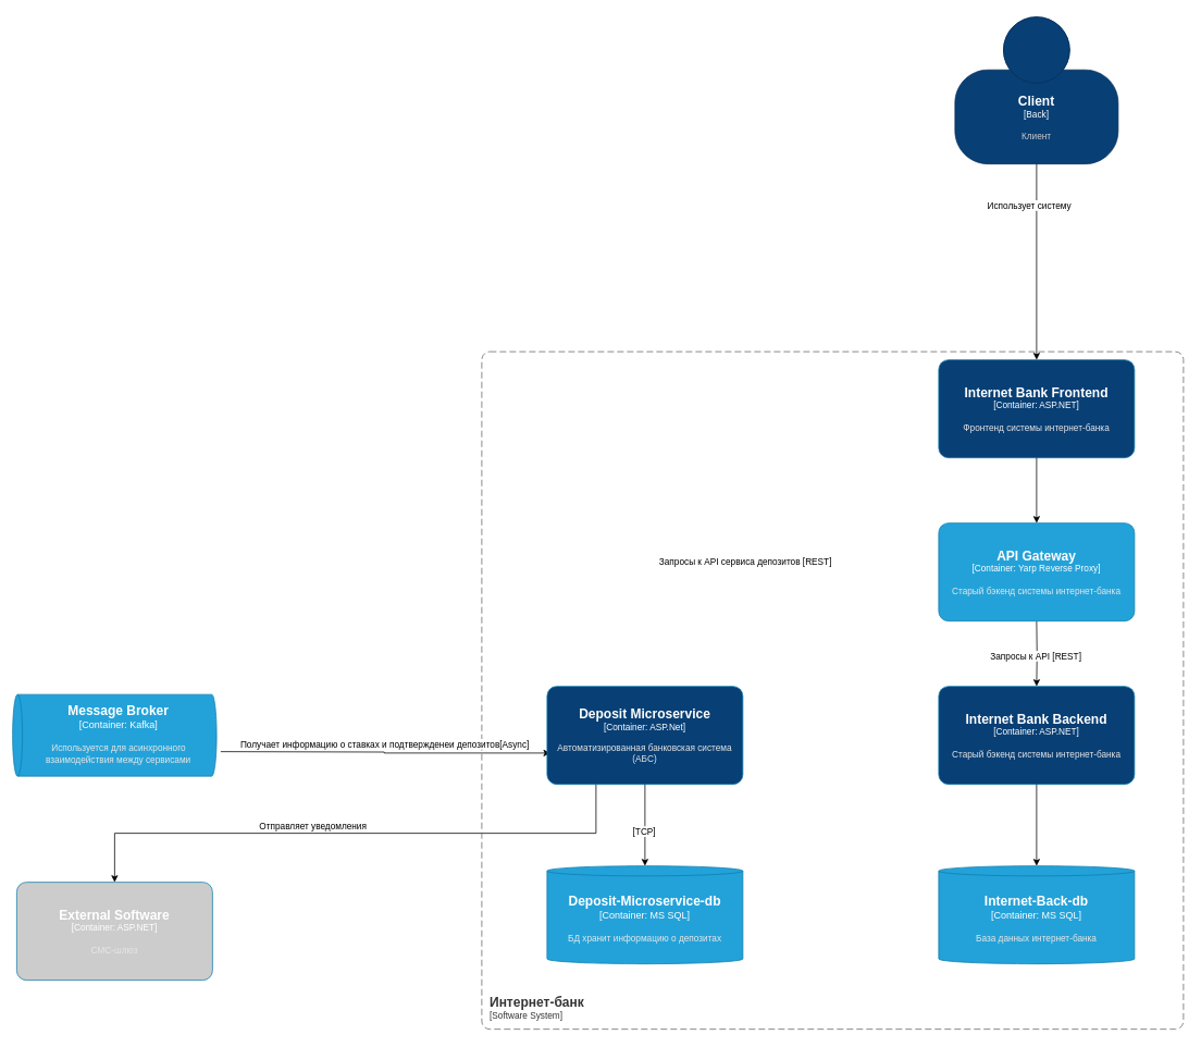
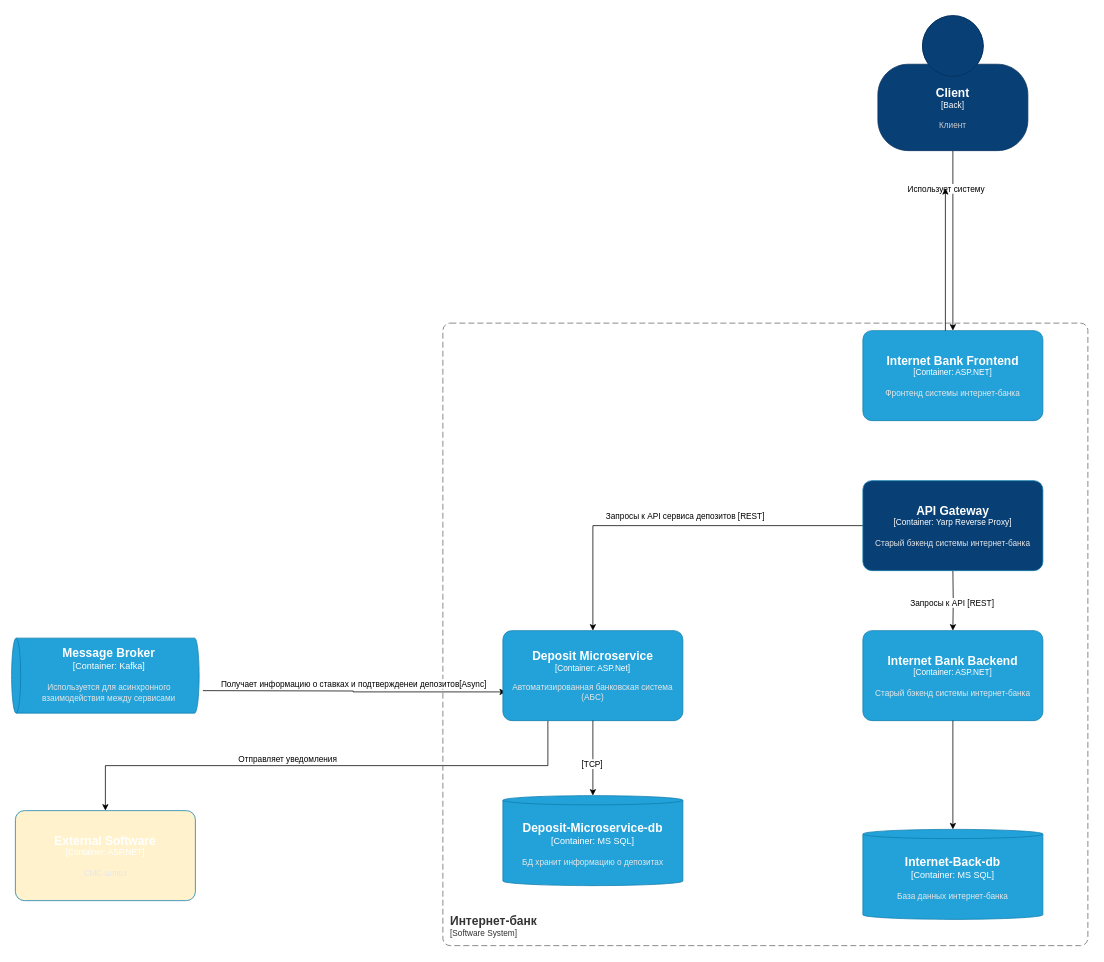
  <mxCell id="0" />
  <mxCell id="1" parent="0" />
- <mxCell id="2" value="&lt;font style=&quot;font-size: 16px&quot;&gt;&lt;b&gt;Internet Bank Frontend&lt;/b&gt;&lt;/font&gt;&lt;div&gt;[Container: ASP.NET]&lt;/div&gt;&lt;br&gt;&lt;div&gt;&lt;font style=&quot;font-size: 11px&quot;&gt;&lt;font color=&quot;#E6E6E6&quot;&gt;Фронтенд системы интернет-банка&lt;/font&gt;&lt;/div&gt;" style="rounded=1;whiteSpace=wrap;html=1;fontSize=11;labelBackgroundColor=none;fillColor=#083f75;fontColor=#ffffff;align=center;arcSize=10;strokeColor=#0E7DAD;metaEdit=1;resizable=0;points=[[0.25,0,0],[0.5,0,0],[0.75,0,0],[1,0.25,0],[1,0.5,0],[1,0.75,0],[0.75,1,0],[0.5,1,0],[0.25,1,0],[0,0.75,0],[0,0.5,0],[0,0.25,0]];" parent="1" vertex="1"><mxGeometry x="1150" y="440" width="240" height="120" as="geometry" /></mxCell>
- <mxCell id="3" value="&lt;font style=&quot;font-size: 16px&quot;&gt;&lt;b&gt;Internet-Back-db&lt;/b&gt;&lt;/font&gt;&lt;div&gt;[Container:&amp;nbsp;MS SQL]&lt;/div&gt;&lt;br&gt;&lt;div&gt;&lt;font style=&quot;font-size: 11px&quot;&gt;&lt;font color=&quot;#E6E6E6&quot;&gt;База данных интернет-банка&lt;/font&gt;&lt;/div&gt;" style="shape=cylinder3;size=6.172;whiteSpace=wrap;html=1;boundedLbl=1;rounded=0;labelBackgroundColor=none;fillColor=#23A2D9;fontSize=12;fontColor=#ffffff;align=center;strokeColor=#0E7DAD;metaEdit=1;points=[[0.5,0,0],[1,0.25,0],[1,0.5,0],[1,0.75,0],[0.5,1,0],[0,0.75,0],[0,0.5,0],[0,0.25,0]];resizable=0;" parent="1" vertex="1"><mxGeometry x="1150" y="1060" width="240" height="120" as="geometry" /></mxCell>
+ <mxCell id="2" value="&lt;font style=&quot;font-size: 16px&quot;&gt;&lt;b&gt;Internet Bank Frontend&lt;/b&gt;&lt;/font&gt;&lt;div&gt;[Container: ASP.NET]&lt;/div&gt;&lt;br&gt;&lt;div&gt;&lt;font style=&quot;font-size: 11px&quot;&gt;&lt;font color=&quot;#E6E6E6&quot;&gt;Фронтенд системы интернет-банка&lt;/font&gt;&lt;/div&gt;" style="rounded=1;whiteSpace=wrap;html=1;fontSize=11;labelBackgroundColor=none;fillColor=#23A2D9;fontColor=#ffffff;align=center;arcSize=10;strokeColor=#0E7DAD;metaEdit=1;resizable=0;points=[[0.25,0,0],[0.5,0,0],[0.75,0,0],[1,0.25,0],[1,0.5,0],[1,0.75,0],[0.75,1,0],[0.5,1,0],[0.25,1,0],[0,0.75,0],[0,0.5,0],[0,0.25,0]];" parent="1" vertex="1"><mxGeometry x="1150" y="440" width="240" height="120" as="geometry" /></mxCell>
+ <mxCell id="3" value="&lt;font style=&quot;font-size: 16px&quot;&gt;&lt;b&gt;Internet-Back-db&lt;/b&gt;&lt;/font&gt;&lt;div&gt;[Container:&amp;nbsp;MS SQL]&lt;/div&gt;&lt;br&gt;&lt;div&gt;&lt;font style=&quot;font-size: 11px&quot;&gt;&lt;font color=&quot;#E6E6E6&quot;&gt;База данных интернет-банка&lt;/font&gt;&lt;/div&gt;" style="shape=cylinder3;size=6.172;whiteSpace=wrap;html=1;boundedLbl=1;rounded=0;labelBackgroundColor=none;fillColor=#23A2D9;fontSize=12;fontColor=#ffffff;align=center;strokeColor=#0E7DAD;metaEdit=1;points=[[0.5,0,0],[1,0.25,0],[1,0.5,0],[1,0.75,0],[0.5,1,0],[0,0.75,0],[0,0.5,0],[0,0.25,0]];resizable=0;" parent="1" vertex="1"><mxGeometry x="1150" y="1105" width="240" height="120" as="geometry" /></mxCell>
  <mxCell id="4" style="edgeStyle=orthogonalEdgeStyle;rounded=0;orthogonalLoop=1;jettySize=auto;html=1;entryX=0.017;entryY=0.681;entryDx=0;entryDy=0;entryPerimeter=0;" edge="1" parent="1" target="8"><mxGeometry relative="1" as="geometry"><mxPoint x="270" y="920" as="sourcePoint" /></mxGeometry></mxCell>
  <mxCell id="5" value="&lt;font style=&quot;font-size: 16px&quot;&gt;&lt;b&gt;Message Broker&lt;/b&gt;&lt;/font&gt;&lt;div&gt;[Container:&amp;nbsp;Kafka]&lt;/div&gt;&lt;br&gt;&lt;div&gt;&lt;font style=&quot;font-size: 11px&quot;&gt;&lt;font color=&quot;#E6E6E6&quot;&gt;Используется для асинхронного взаимодействия между сервисами&lt;/font&gt;&lt;/div&gt;" style="shape=cylinder3;size=6.0;whiteSpace=wrap;html=1;boundedLbl=1;rounded=0;labelBackgroundColor=none;fillColor=#23A2D9;fontSize=12;fontColor=#ffffff;align=center;strokeColor=#0E7DAD;metaEdit=1;points=[[0.5,0,0],[1,0.25,0],[1,0.5,0],[1,0.75,0],[0.5,1,0],[0,0.75,0],[0,0.5,0],[0,0.25,0]];resizable=1;rotation=-90;autosize=0;textDirection=vertical-rl;" parent="1" vertex="1"><mxGeometry x="90" y="775" width="100" height="250" as="geometry" /></mxCell>
  <mxCell id="6" style="edgeStyle=orthogonalEdgeStyle;rounded=0;orthogonalLoop=1;jettySize=auto;html=1;exitX=0.25;exitY=1;exitDx=0;exitDy=0;exitPerimeter=0;" edge="1" parent="1" source="8" target="25"><mxGeometry relative="1" as="geometry" /></mxCell>
  <mxCell id="7" value="Отправляет уведомления" style="edgeLabel;html=1;align=center;verticalAlign=middle;resizable=0;points=[];" vertex="1" connectable="0" parent="6"><mxGeometry x="0.147" y="-2" relative="1" as="geometry"><mxPoint y="-8" as="offset" /></mxGeometry></mxCell>
- <mxCell id="8" value="&lt;font style=&quot;font-size: 16px&quot;&gt;&lt;b&gt;Deposit Microservice&lt;/b&gt;&lt;/font&gt;&lt;div&gt;[Container: ASP.Net]&lt;/div&gt;&lt;br&gt;&lt;div&gt;&lt;font style=&quot;font-size: 11px&quot;&gt;&lt;font color=&quot;#E6E6E6&quot;&gt;Автоматизированная банковская система (АБС)&lt;/font&gt;&lt;/div&gt;" style="rounded=1;whiteSpace=wrap;html=1;fontSize=11;labelBackgroundColor=none;fillColor=#083f75;fontColor=#ffffff;align=center;arcSize=10;strokeColor=#0E7DAD;metaEdit=1;resizable=0;points=[[0.25,0,0],[0.5,0,0],[0.75,0,0],[1,0.25,0],[1,0.5,0],[1,0.75,0],[0.75,1,0],[0.5,1,0],[0.25,1,0],[0,0.75,0],[0,0.5,0],[0,0.25,0]];" parent="1" vertex="1"><mxGeometry x="670" y="840" width="240" height="120" as="geometry" /></mxCell>
+ <mxCell id="8" value="&lt;font style=&quot;font-size: 16px&quot;&gt;&lt;b&gt;Deposit Microservice&lt;/b&gt;&lt;/font&gt;&lt;div&gt;[Container: ASP.Net]&lt;/div&gt;&lt;br&gt;&lt;div&gt;&lt;font style=&quot;font-size: 11px&quot;&gt;&lt;font color=&quot;#E6E6E6&quot;&gt;Автоматизированная банковская система (АБС)&lt;/font&gt;&lt;/div&gt;" style="rounded=1;whiteSpace=wrap;html=1;fontSize=11;labelBackgroundColor=none;fillColor=#23A2D9;fontColor=#ffffff;align=center;arcSize=10;strokeColor=#0E7DAD;metaEdit=1;resizable=0;points=[[0.25,0,0],[0.5,0,0],[0.75,0,0],[1,0.25,0],[1,0.5,0],[1,0.75,0],[0.75,1,0],[0.5,1,0],[0.25,1,0],[0,0.75,0],[0,0.5,0],[0,0.25,0]];" parent="1" vertex="1"><mxGeometry x="670" y="840" width="240" height="120" as="geometry" /></mxCell>
  <mxCell id="9" value="&lt;font style=&quot;font-size: 16px&quot;&gt;&lt;b&gt;Deposit-Microservice-db&lt;/b&gt;&lt;/font&gt;&lt;div&gt;[Container:&amp;nbsp;MS SQL]&lt;/div&gt;&lt;br&gt;&lt;div&gt;&lt;font style=&quot;font-size: 11px&quot;&gt;&lt;font color=&quot;#E6E6E6&quot;&gt;БД хранит информацию о депозитах&lt;/font&gt;&lt;/div&gt;" style="shape=cylinder3;size=6.172;whiteSpace=wrap;html=1;boundedLbl=1;rounded=0;labelBackgroundColor=none;fillColor=#23A2D9;fontSize=12;fontColor=#ffffff;align=center;strokeColor=#0E7DAD;metaEdit=1;points=[[0.5,0,0],[1,0.25,0],[1,0.5,0],[1,0.75,0],[0.5,1,0],[0,0.75,0],[0,0.5,0],[0,0.25,0]];resizable=0;" parent="1" vertex="1"><mxGeometry x="670" y="1060" width="240" height="120" as="geometry" /></mxCell>
  <mxCell id="10" style="edgeStyle=orthogonalEdgeStyle;rounded=0;orthogonalLoop=1;jettySize=auto;html=1;entryX=0.5;entryY=0;entryDx=0;entryDy=0;entryPerimeter=0;exitX=0.5;exitY=1;exitDx=0;exitDy=0;exitPerimeter=0;" parent="1" source="8" target="9" edge="1"><mxGeometry relative="1" as="geometry"><Array as="points"><mxPoint x="790" y="1010" /><mxPoint x="790" y="1010" /></Array></mxGeometry></mxCell>
  <mxCell id="11" value="[TCP]" style="edgeLabel;html=1;align=center;verticalAlign=middle;resizable=0;points=[];" parent="10" vertex="1" connectable="0"><mxGeometry x="0.15" y="-2" relative="1" as="geometry"><mxPoint as="offset" /></mxGeometry></mxCell>
  <mxCell id="12" value="&lt;font style=&quot;font-size: 16px&quot;&gt;&lt;b&gt;&lt;div style=&quot;text-align: left&quot;&gt;Интернет-банк&lt;/div&gt;&lt;/b&gt;&lt;/font&gt;&lt;div style=&quot;text-align: left&quot;&gt;[Software System]&lt;/div&gt;" style="rounded=1;fontSize=11;whiteSpace=wrap;html=1;dashed=1;arcSize=20;fillColor=none;strokeColor=#666666;fontColor=#333333;labelBackgroundColor=none;align=left;verticalAlign=bottom;labelBorderColor=none;spacingTop=0;spacing=10;dashPattern=8 4;metaEdit=1;rotatable=0;perimeter=rectanglePerimeter;noLabel=0;labelPadding=0;allowArrows=0;connectable=0;expand=0;recursiveResize=0;editable=1;pointerEvents=0;absoluteArcSize=1;points=[[0.25,0,0],[0.5,0,0],[0.75,0,0],[1,0.25,0],[1,0.5,0],[1,0.75,0],[0.75,1,0],[0.5,1,0],[0.25,1,0],[0,0.75,0],[0,0.5,0],[0,0.25,0]];" parent="1" vertex="1"><mxGeometry x="590" y="430" width="860" height="830" as="geometry" /></mxCell>
  <mxCell id="13" style="edgeStyle=orthogonalEdgeStyle;rounded=0;orthogonalLoop=1;jettySize=auto;html=1;" parent="1" source="14" target="2" edge="1"><mxGeometry relative="1" as="geometry"><Array as="points"><mxPoint x="1260" y="180" /></Array></mxGeometry></mxCell>
  <mxCell id="14" value="&lt;font style=&quot;font-size: 16px&quot;&gt;&lt;b&gt;Client&lt;/b&gt;&lt;/font&gt;&lt;div&gt;[Back]&lt;/div&gt;&lt;br&gt;&lt;div&gt;&lt;font style=&quot;font-size: 11px&quot;&gt;&lt;font color=&quot;#cccccc&quot;&gt;Клиент&lt;/font&gt;&lt;/div&gt;" style="html=1;fontSize=11;dashed=0;whiteSpace=wrap;fillColor=#083F75;strokeColor=#06315C;fontColor=#ffffff;shape=mxgraph.c4.person2;align=center;metaEdit=1;points=[[0.5,0,0],[1,0.5,0],[1,0.75,0],[0.75,1,0],[0.5,1,0],[0.25,1,0],[0,0.75,0],[0,0.5,0]];resizable=0;" parent="1" vertex="1"><mxGeometry x="1170" y="20" width="200" height="180" as="geometry" /></mxCell>
  <mxCell id="15" value="Использует систему" style="edgeLabel;html=1;align=center;verticalAlign=middle;resizable=0;points=[];" parent="1" vertex="1" connectable="0"><mxGeometry x="1260" y="250" as="geometry" /></mxCell>
- <mxCell id="16" value="&lt;font style=&quot;font-size: 16px&quot;&gt;&lt;b&gt;Internet Bank Backend&lt;/b&gt;&lt;/font&gt;&lt;div&gt;[Container: ASP.NET]&lt;/div&gt;&lt;br&gt;&lt;div&gt;&lt;font style=&quot;font-size: 11px&quot;&gt;&lt;font color=&quot;#E6E6E6&quot;&gt;Старый бэкенд системы интернет-банка&lt;/font&gt;&lt;/div&gt;" style="rounded=1;whiteSpace=wrap;html=1;fontSize=11;labelBackgroundColor=none;fillColor=#083f75;fontColor=#ffffff;align=center;arcSize=10;strokeColor=#0E7DAD;metaEdit=1;resizable=0;points=[[0.25,0,0],[0.5,0,0],[0.75,0,0],[1,0.25,0],[1,0.5,0],[1,0.75,0],[0.75,1,0],[0.5,1,0],[0.25,1,0],[0,0.75,0],[0,0.5,0],[0,0.25,0]];" vertex="1" parent="1"><mxGeometry x="1150" y="840" width="240" height="120" as="geometry" /></mxCell>
+ <mxCell id="16" value="&lt;font style=&quot;font-size: 16px&quot;&gt;&lt;b&gt;Internet Bank Backend&lt;/b&gt;&lt;/font&gt;&lt;div&gt;[Container: ASP.NET]&lt;/div&gt;&lt;br&gt;&lt;div&gt;&lt;font style=&quot;font-size: 11px&quot;&gt;&lt;font color=&quot;#E6E6E6&quot;&gt;Старый бэкенд системы интернет-банка&lt;/font&gt;&lt;/div&gt;" style="rounded=1;whiteSpace=wrap;html=1;fontSize=11;labelBackgroundColor=none;fillColor=#23A2D9;fontColor=#ffffff;align=center;arcSize=10;strokeColor=#0E7DAD;metaEdit=1;resizable=0;points=[[0.25,0,0],[0.5,0,0],[0.75,0,0],[1,0.25,0],[1,0.5,0],[1,0.75,0],[0.75,1,0],[0.5,1,0],[0.25,1,0],[0,0.75,0],[0,0.5,0],[0,0.25,0]];" vertex="1" parent="1"><mxGeometry x="1150" y="840" width="240" height="120" as="geometry" /></mxCell>
  <mxCell id="17" style="edgeStyle=orthogonalEdgeStyle;rounded=0;orthogonalLoop=1;jettySize=auto;html=1;entryX=0.5;entryY=0;entryDx=0;entryDy=0;entryPerimeter=0;" edge="1" parent="1" target="16"><mxGeometry relative="1" as="geometry"><mxPoint x="1270" y="760" as="sourcePoint" /></mxGeometry></mxCell>
  <mxCell id="18" value="Запросы к API [REST]" style="edgeLabel;html=1;align=center;verticalAlign=middle;resizable=0;points=[];" vertex="1" connectable="0" parent="17"><mxGeometry x="0.057" y="-2" relative="1" as="geometry"><mxPoint as="offset" /></mxGeometry></mxCell>
  <mxCell id="19" style="edgeStyle=orthogonalEdgeStyle;rounded=0;orthogonalLoop=1;jettySize=auto;html=1;entryX=0.5;entryY=0;entryDx=0;entryDy=0;entryPerimeter=0;" edge="1" parent="1" source="16" target="3"><mxGeometry relative="1" as="geometry" /></mxCell>
- <mxCell id="21" value="&lt;font style=&quot;font-size: 16px&quot;&gt;&lt;b&gt;API Gateway&lt;/b&gt;&lt;/font&gt;&lt;div&gt;[Container: Yarp Reverse Proxy]&lt;/div&gt;&lt;br&gt;&lt;div&gt;&lt;font style=&quot;font-size: 11px&quot;&gt;&lt;font color=&quot;#E6E6E6&quot;&gt;Старый бэкенд системы интернет-банка&lt;/font&gt;&lt;/div&gt;" style="rounded=1;whiteSpace=wrap;html=1;fontSize=11;labelBackgroundColor=none;fillColor=#23A2D9;fontColor=#ffffff;align=center;arcSize=10;strokeColor=#0E7DAD;metaEdit=1;resizable=0;points=[[0.25,0,0],[0.5,0,0],[0.75,0,0],[1,0.25,0],[1,0.5,0],[1,0.75,0],[0.75,1,0],[0.5,1,0],[0.25,1,0],[0,0.75,0],[0,0.5,0],[0,0.25,0]];" vertex="1" parent="1"><mxGeometry x="1150" y="640" width="240" height="120" as="geometry" /></mxCell>
- <mxCell id="22" style="edgeStyle=orthogonalEdgeStyle;rounded=0;orthogonalLoop=1;jettySize=auto;html=1;entryX=0.5;entryY=0;entryDx=0;entryDy=0;entryPerimeter=0;" edge="1" parent="1" source="2" target="21"><mxGeometry relative="1" as="geometry" /></mxCell>
+ <mxCell id="20" style="edgeStyle=orthogonalEdgeStyle;rounded=0;orthogonalLoop=1;jettySize=auto;html=1;" edge="1" parent="1" source="21" target="8"><mxGeometry relative="1" as="geometry" /></mxCell>
+ <mxCell id="21" value="&lt;font style=&quot;font-size: 16px&quot;&gt;&lt;b&gt;API Gateway&lt;/b&gt;&lt;/font&gt;&lt;div&gt;[Container: Yarp Reverse Proxy]&lt;/div&gt;&lt;br&gt;&lt;div&gt;&lt;font style=&quot;font-size: 11px&quot;&gt;&lt;font color=&quot;#E6E6E6&quot;&gt;Старый бэкенд системы интернет-банка&lt;/font&gt;&lt;/div&gt;" style="rounded=1;whiteSpace=wrap;html=1;fontSize=11;labelBackgroundColor=none;fillColor=#083f75;fontColor=#ffffff;align=center;arcSize=10;strokeColor=#0E7DAD;metaEdit=1;resizable=0;points=[[0.25,0,0],[0.5,0,0],[0.75,0,0],[1,0.25,0],[1,0.5,0],[1,0.75,0],[0.75,1,0],[0.5,1,0],[0.25,1,0],[0,0.75,0],[0,0.5,0],[0,0.25,0]];" vertex="1" parent="1"><mxGeometry x="1150" y="640" width="240" height="120" as="geometry" /></mxCell>
+ <mxCell id="22" style="edgeStyle=orthogonalEdgeStyle;rounded=0;orthogonalLoop=1;jettySize=auto;html=1;" edge="1" parent="1" source="2" target="15"><mxGeometry relative="1" as="geometry" /></mxCell>
  <mxCell id="23" value="Запросы к API cервиса депозитов [REST]" style="edgeLabel;html=1;align=center;verticalAlign=middle;resizable=0;points=[];" vertex="1" connectable="0" parent="1"><mxGeometry x="920" y="689.997" as="geometry"><mxPoint x="-8" y="-2" as="offset" /></mxGeometry></mxCell>
  <mxCell id="24" value="Получает информацию о ставках и подтвержденеи депозитов[Async]" style="edgeLabel;html=1;align=center;verticalAlign=middle;resizable=0;points=[];" vertex="1" connectable="0" parent="1"><mxGeometry x="470.003" y="910" as="geometry" /></mxCell>
- <mxCell id="25" value="&lt;font style=&quot;font-size: 16px&quot;&gt;&lt;b&gt;External Software&lt;/b&gt;&lt;/font&gt;&lt;div&gt;[Container: ASP.NET]&lt;/div&gt;&lt;br&gt;&lt;div&gt;&lt;font style=&quot;font-size: 11px&quot;&gt;&lt;font color=&quot;#E6E6E6&quot;&gt;СМС-шлюз&lt;/font&gt;&lt;/div&gt;" style="rounded=1;whiteSpace=wrap;html=1;fontSize=11;labelBackgroundColor=none;fillColor=#CCCCCC;fontColor=#ffffff;align=center;arcSize=10;strokeColor=#0E7DAD;metaEdit=1;resizable=0;points=[[0.25,0,0],[0.5,0,0],[0.75,0,0],[1,0.25,0],[1,0.5,0],[1,0.75,0],[0.75,1,0],[0.5,1,0],[0.25,1,0],[0,0.75,0],[0,0.5,0],[0,0.25,0]];" vertex="1" parent="1"><mxGeometry x="20" y="1080" width="240" height="120" as="geometry" /></mxCell>
+ <mxCell id="25" value="&lt;font style=&quot;font-size: 16px&quot;&gt;&lt;b&gt;External Software&lt;/b&gt;&lt;/font&gt;&lt;div&gt;[Container: ASP.NET]&lt;/div&gt;&lt;br&gt;&lt;div&gt;&lt;font style=&quot;font-size: 11px&quot;&gt;&lt;font color=&quot;#E6E6E6&quot;&gt;СМС-шлюз&lt;/font&gt;&lt;/div&gt;" style="rounded=1;whiteSpace=wrap;html=1;fontSize=11;labelBackgroundColor=none;fillColor=#fff2cc;fontColor=#ffffff;align=center;arcSize=10;strokeColor=#0E7DAD;metaEdit=1;resizable=0;points=[[0.25,0,0],[0.5,0,0],[0.75,0,0],[1,0.25,0],[1,0.5,0],[1,0.75,0],[0.75,1,0],[0.5,1,0],[0.25,1,0],[0,0.75,0],[0,0.5,0],[0,0.25,0]];" vertex="1" parent="1"><mxGeometry x="20" y="1080" width="240" height="120" as="geometry" /></mxCell>
